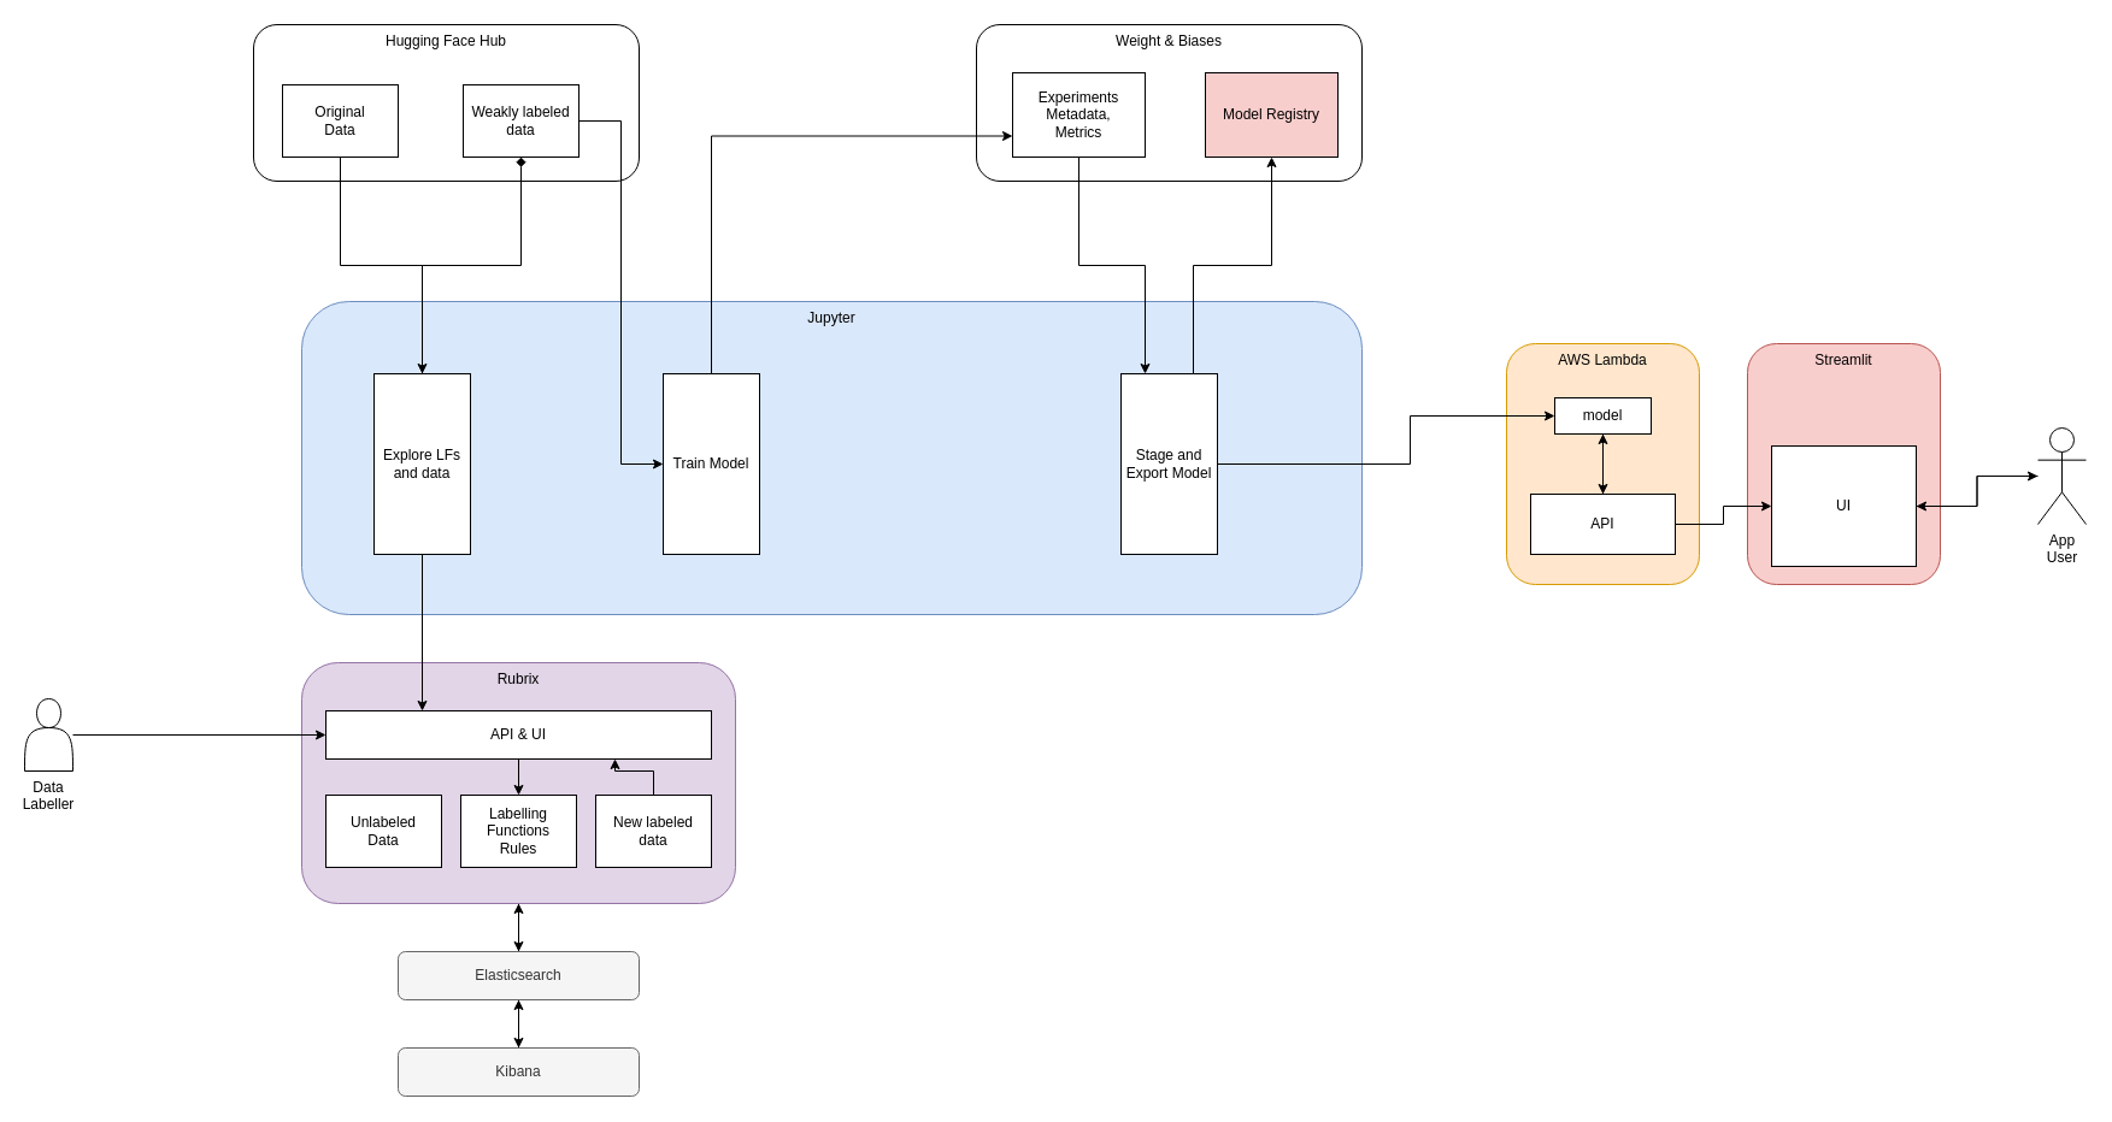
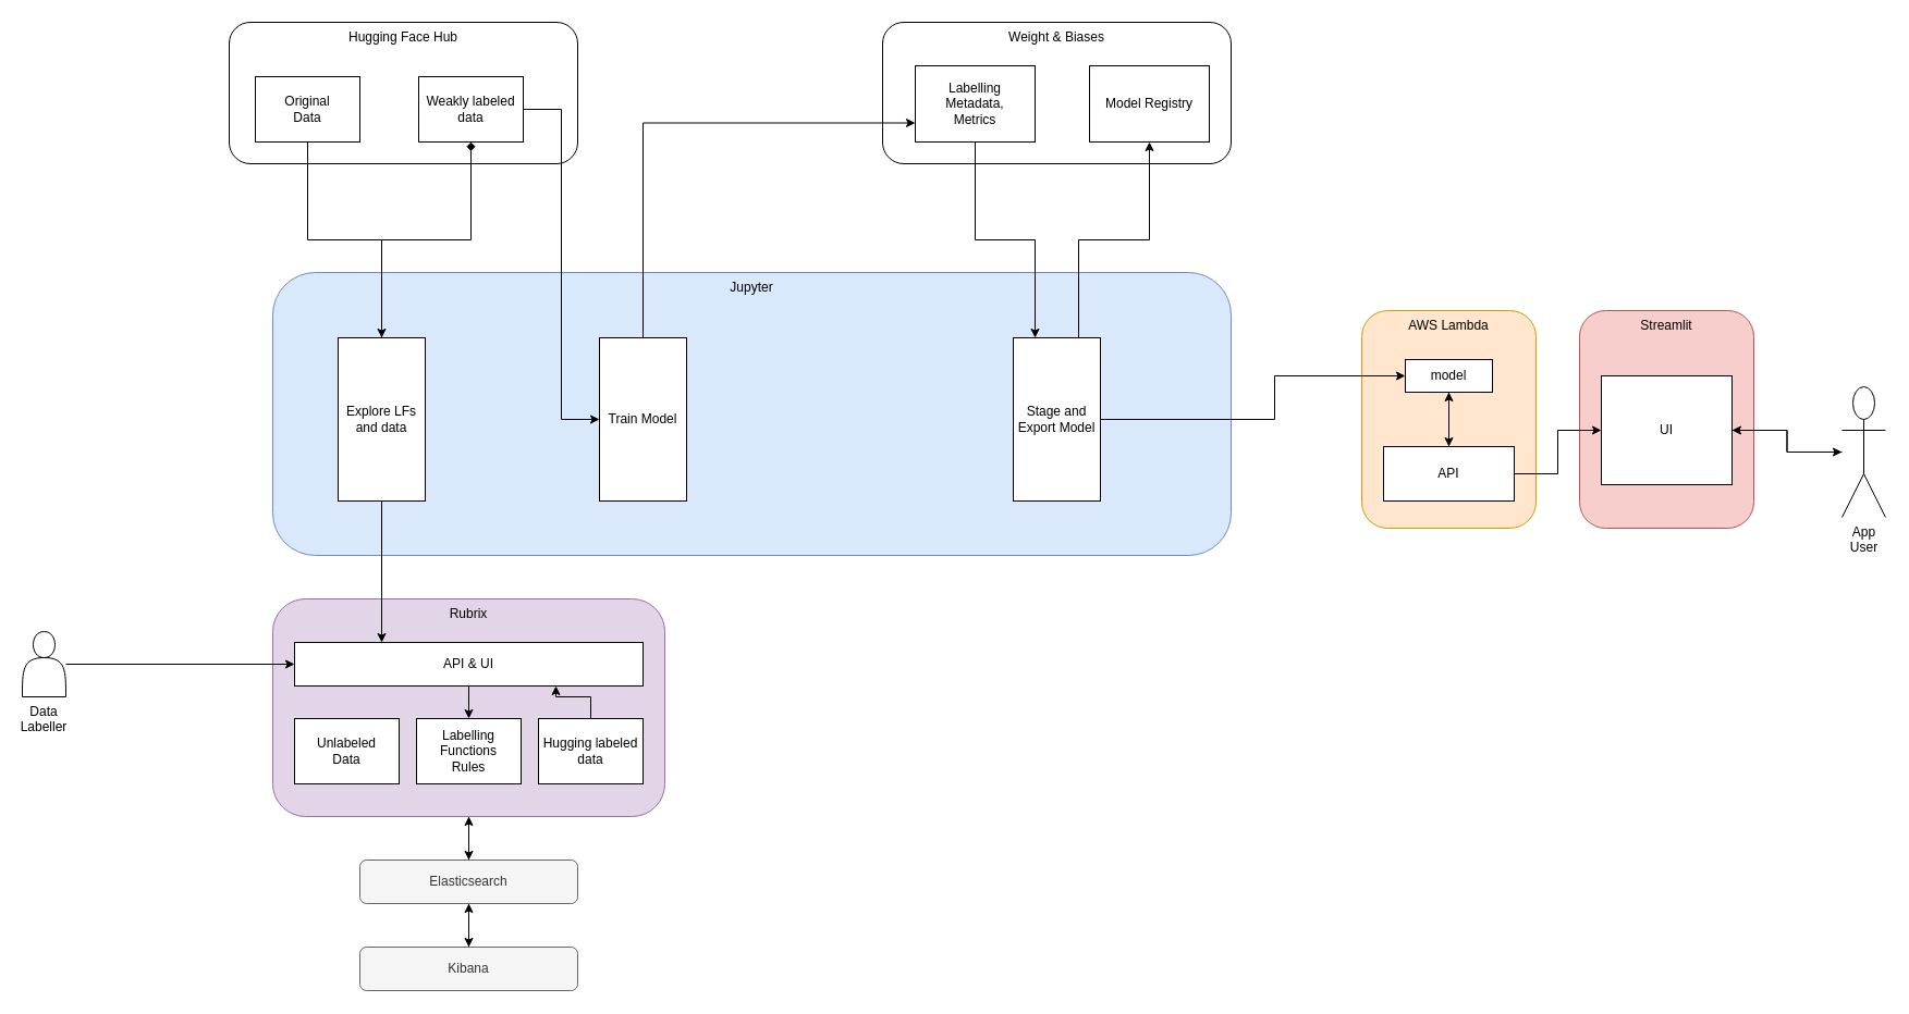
  <mxCell id="0" />
  <mxCell id="1" parent="0" />
  <mxCell id="2" value="Streamlit" style="rounded=1;whiteSpace=wrap;html=1;fillColor=#f8cecc;strokeColor=#b85450;verticalAlign=top;" vertex="1" parent="1"><mxGeometry x="1450" y="285" width="160" height="200" as="geometry" /></mxCell>
  <mxCell id="3" style="edgeStyle=orthogonalEdgeStyle;rounded=0;orthogonalLoop=1;jettySize=auto;html=1;entryX=0.5;entryY=0;entryDx=0;entryDy=0;" edge="1" parent="1" source="4" target="7"><mxGeometry relative="1" as="geometry" /></mxCell>
  <mxCell id="4" value="Rubrix" style="rounded=1;whiteSpace=wrap;html=1;fillColor=#e1d5e7;strokeColor=#9673a6;verticalAlign=top;" vertex="1" parent="1"><mxGeometry x="250" y="550" width="360" height="200" as="geometry" /></mxCell>
  <mxCell id="5" style="edgeStyle=orthogonalEdgeStyle;rounded=0;orthogonalLoop=1;jettySize=auto;html=1;entryX=0.5;entryY=0;entryDx=0;entryDy=0;" edge="1" parent="1" source="7" target="9"><mxGeometry relative="1" as="geometry" /></mxCell>
  <mxCell id="6" style="edgeStyle=orthogonalEdgeStyle;rounded=0;orthogonalLoop=1;jettySize=auto;html=1;entryX=0.5;entryY=1;entryDx=0;entryDy=0;" edge="1" parent="1" source="7" target="4"><mxGeometry relative="1" as="geometry" /></mxCell>
  <mxCell id="7" value="Elasticsearch" style="rounded=1;whiteSpace=wrap;html=1;fillColor=#f5f5f5;fontColor=#333333;strokeColor=#666666;" vertex="1" parent="1"><mxGeometry x="330" y="790" width="200" height="40" as="geometry" /></mxCell>
  <mxCell id="8" style="edgeStyle=orthogonalEdgeStyle;rounded=0;orthogonalLoop=1;jettySize=auto;html=1;entryX=0.5;entryY=1;entryDx=0;entryDy=0;" edge="1" parent="1" source="9" target="7"><mxGeometry relative="1" as="geometry" /></mxCell>
  <mxCell id="9" value="Kibana" style="rounded=1;whiteSpace=wrap;html=1;fillColor=#f5f5f5;fontColor=#333333;strokeColor=#666666;" vertex="1" parent="1"><mxGeometry x="330" y="870" width="200" height="40" as="geometry" /></mxCell>
  <mxCell id="10" value="AWS Lambda" style="rounded=1;whiteSpace=wrap;html=1;fillColor=#ffe6cc;strokeColor=#d79b00;verticalAlign=top;" vertex="1" parent="1"><mxGeometry x="1250" y="285" width="160" height="200" as="geometry" /></mxCell>
  <mxCell id="11" style="edgeStyle=orthogonalEdgeStyle;rounded=0;orthogonalLoop=1;jettySize=auto;html=1;" edge="1" parent="1" source="12" target="14"><mxGeometry relative="1" as="geometry" /></mxCell>
  <mxCell id="12" value="model" style="rounded=0;whiteSpace=wrap;html=1;" vertex="1" parent="1"><mxGeometry x="1290" y="330" width="80" height="30" as="geometry" /></mxCell>
  <mxCell id="13" style="edgeStyle=orthogonalEdgeStyle;rounded=0;orthogonalLoop=1;jettySize=auto;html=1;entryX=0.5;entryY=1;entryDx=0;entryDy=0;" edge="1" parent="1" source="14" target="12"><mxGeometry relative="1" as="geometry" /></mxCell>
  <mxCell id="14" value="API" style="rounded=0;whiteSpace=wrap;html=1;" vertex="1" parent="1"><mxGeometry x="1270" y="410" width="120" height="50" as="geometry" /></mxCell>
  <mxCell id="15" style="edgeStyle=orthogonalEdgeStyle;rounded=0;orthogonalLoop=1;jettySize=auto;html=1;exitX=1;exitY=0.5;exitDx=0;exitDy=0;" edge="1" parent="1" source="16" target="19"><mxGeometry relative="1" as="geometry" /></mxCell>
- <mxCell id="16" value="UI" style="rounded=0;whiteSpace=wrap;html=1;" vertex="1" parent="1"><mxGeometry x="1470" y="370" width="120" height="100" as="geometry" /></mxCell>
+ <mxCell id="16" value="UI" style="rounded=0;whiteSpace=wrap;html=1;" vertex="1" parent="1"><mxGeometry x="1470" y="345" width="120" height="100" as="geometry" /></mxCell>
  <mxCell id="17" style="edgeStyle=orthogonalEdgeStyle;rounded=0;orthogonalLoop=1;jettySize=auto;html=1;entryX=0;entryY=0.5;entryDx=0;entryDy=0;" edge="1" parent="1" source="14" target="16"><mxGeometry relative="1" as="geometry" /></mxCell>
  <mxCell id="18" style="edgeStyle=orthogonalEdgeStyle;rounded=0;orthogonalLoop=1;jettySize=auto;html=1;entryX=1;entryY=0.5;entryDx=0;entryDy=0;" edge="1" parent="1" source="19" target="16"><mxGeometry relative="1" as="geometry" /></mxCell>
- <mxCell id="19" value="App&lt;br&gt;User" style="shape=umlActor;verticalLabelPosition=bottom;verticalAlign=top;html=1;outlineConnect=0;" vertex="1" parent="1"><mxGeometry x="1691" y="355" width="40" height="80" as="geometry" /></mxCell>
+ <mxCell id="19" value="App&lt;br&gt;User" style="shape=umlActor;verticalLabelPosition=bottom;verticalAlign=top;html=1;outlineConnect=0;" vertex="1" parent="1"><mxGeometry x="1691" y="355" width="40" height="120" as="geometry" /></mxCell>
  <mxCell id="20" value="Jupyter" style="rounded=1;whiteSpace=wrap;html=1;fillColor=#dae8fc;strokeColor=#6c8ebf;verticalAlign=top;" vertex="1" parent="1"><mxGeometry x="250" y="250" width="880" height="260" as="geometry" /></mxCell>
  <mxCell id="21" value="Labelling Functions&lt;br&gt;Rules" style="rounded=0;whiteSpace=wrap;html=1;" vertex="1" parent="1"><mxGeometry x="382" y="660" width="96" height="60" as="geometry" /></mxCell>
  <mxCell id="22" style="edgeStyle=orthogonalEdgeStyle;rounded=0;orthogonalLoop=1;jettySize=auto;html=1;entryX=0.5;entryY=0;entryDx=0;entryDy=0;" edge="1" parent="1" source="23" target="21"><mxGeometry relative="1" as="geometry" /></mxCell>
  <mxCell id="23" value="API &amp;amp; UI" style="rounded=0;whiteSpace=wrap;html=1;" vertex="1" parent="1"><mxGeometry x="270" y="590" width="320" height="40" as="geometry" /></mxCell>
  <mxCell id="24" style="edgeStyle=orthogonalEdgeStyle;rounded=0;orthogonalLoop=1;jettySize=auto;html=1;entryX=0;entryY=0.5;entryDx=0;entryDy=0;" edge="1" parent="1" source="25" target="23"><mxGeometry relative="1" as="geometry" /></mxCell>
  <mxCell id="25" value="Data&lt;br&gt;Labeller" style="shape=actor;whiteSpace=wrap;html=1;verticalAlign=top;labelPosition=center;verticalLabelPosition=bottom;align=center;" vertex="1" parent="1"><mxGeometry x="20" y="580" width="40" height="60" as="geometry" /></mxCell>
  <mxCell id="26" value="Unlabeled&lt;br&gt;Data" style="rounded=0;whiteSpace=wrap;html=1;" vertex="1" parent="1"><mxGeometry x="270" y="660" width="96" height="60" as="geometry" /></mxCell>
  <mxCell id="27" style="edgeStyle=orthogonalEdgeStyle;rounded=0;orthogonalLoop=1;jettySize=auto;html=1;entryX=0.25;entryY=0;entryDx=0;entryDy=0;" edge="1" parent="1" source="28" target="23"><mxGeometry relative="1" as="geometry" /></mxCell>
  <mxCell id="28" value="Explore LFs and data" style="rounded=0;whiteSpace=wrap;html=1;" vertex="1" parent="1"><mxGeometry x="310" width="80" height="150" as="geometry" y="310" /></mxCell>
  <mxCell id="29" value="Train Model" style="rounded=0;whiteSpace=wrap;html=1;" vertex="1" parent="1"><mxGeometry x="550" width="80" height="150" as="geometry" y="310" /></mxCell>
  <mxCell id="30" value="Hugging Face Hub" style="rounded=1;whiteSpace=wrap;html=1;verticalAlign=top;" vertex="1" parent="1"><mxGeometry x="210" y="20" width="320" height="130" as="geometry" /></mxCell>
  <mxCell id="31" style="edgeStyle=orthogonalEdgeStyle;rounded=0;orthogonalLoop=1;jettySize=auto;html=1;exitX=0.5;exitY=1;exitDx=0;exitDy=0;entryX=0.5;entryY=0;entryDx=0;entryDy=0;" edge="1" parent="1" source="32" target="28"><mxGeometry relative="1" as="geometry" /></mxCell>
  <mxCell id="32" value="Original&lt;br&gt;Data" style="rounded=0;whiteSpace=wrap;html=1;" vertex="1" parent="1"><mxGeometry x="234" y="70" width="96" height="60" as="geometry" /></mxCell>
  <mxCell id="33" style="edgeStyle=orthogonalEdgeStyle;rounded=0;orthogonalLoop=1;jettySize=auto;html=1;exitX=1;exitY=0.5;exitDx=0;exitDy=0;entryX=0;entryY=0.5;entryDx=0;entryDy=0;" edge="1" parent="1" source="34" target="29"><mxGeometry relative="1" as="geometry" /></mxCell>
  <mxCell id="34" value="Weakly labeled data" style="rounded=0;whiteSpace=wrap;html=1;" vertex="1" parent="1"><mxGeometry x="384" y="70" width="96" height="60" as="geometry" /></mxCell>
  <mxCell id="35" style="edgeStyle=orthogonalEdgeStyle;rounded=0;orthogonalLoop=1;jettySize=auto;html=1;entryX=0.5;entryY=1;entryDx=0;entryDy=0;endArrow=diamond;" edge="1" parent="1" source="28" target="34"><mxGeometry relative="1" as="geometry" /></mxCell>
  <mxCell id="36" style="edgeStyle=orthogonalEdgeStyle;rounded=0;orthogonalLoop=1;jettySize=auto;html=1;entryX=0;entryY=0.5;entryDx=0;entryDy=0;" edge="1" parent="1" source="37" target="12"><mxGeometry relative="1" as="geometry"><Array as="points"><mxPoint x="1170" y="385" /><mxPoint x="1170" y="345" /></Array></mxGeometry></mxCell>
  <mxCell id="37" value="Stage and Export Model" style="rounded=0;whiteSpace=wrap;html=1;" vertex="1" parent="1"><mxGeometry x="930" width="80" height="150" as="geometry" y="310" /></mxCell>
  <mxCell id="38" value="Weight &amp;amp; Biases" style="rounded=1;whiteSpace=wrap;html=1;verticalAlign=top;" vertex="1" parent="1"><mxGeometry x="810" y="20" width="320" height="130" as="geometry" /></mxCell>
  <mxCell id="39" style="edgeStyle=orthogonalEdgeStyle;rounded=0;orthogonalLoop=1;jettySize=auto;html=1;exitX=0.5;exitY=1;exitDx=0;exitDy=0;entryX=0.25;entryY=0;entryDx=0;entryDy=0;" edge="1" parent="1" source="40" target="37"><mxGeometry relative="1" as="geometry" /></mxCell>
- <mxCell id="40" value="Experiments&lt;br&gt;Metadata,&lt;br&gt;Metrics" style="rounded=0;whiteSpace=wrap;html=1;" vertex="1" parent="1"><mxGeometry x="840" y="60" width="110" height="70" as="geometry" /></mxCell>
- <mxCell id="41" value="Model Registry" style="rounded=0;whiteSpace=wrap;html=1;fillColor=#f8cecc;" vertex="1" parent="1"><mxGeometry x="1000" y="60" width="110" height="70" as="geometry" /></mxCell>
+ <mxCell id="40" value="Labelling&lt;br&gt;Metadata,&lt;br&gt;Metrics" style="rounded=0;whiteSpace=wrap;html=1;" vertex="1" parent="1"><mxGeometry x="840" y="60" width="110" height="70" as="geometry" /></mxCell>
+ <mxCell id="41" value="Model Registry" style="rounded=0;whiteSpace=wrap;html=1;" vertex="1" parent="1"><mxGeometry x="1000" y="60" width="110" height="70" as="geometry" /></mxCell>
  <mxCell id="42" style="edgeStyle=orthogonalEdgeStyle;rounded=0;orthogonalLoop=1;jettySize=auto;html=1;entryX=0;entryY=0.75;entryDx=0;entryDy=0;exitX=0.5;exitY=0;exitDx=0;exitDy=0;" edge="1" parent="1" source="29" target="40"><mxGeometry relative="1" as="geometry" /></mxCell>
  <mxCell id="43" style="edgeStyle=orthogonalEdgeStyle;rounded=0;orthogonalLoop=1;jettySize=auto;html=1;exitX=0.75;exitY=0;exitDx=0;exitDy=0;entryX=0.5;entryY=1;entryDx=0;entryDy=0;" edge="1" parent="1" source="37" target="41"><mxGeometry relative="1" as="geometry" /></mxCell>
  <mxCell id="44" style="edgeStyle=orthogonalEdgeStyle;rounded=0;orthogonalLoop=1;jettySize=auto;html=1;entryX=0.75;entryY=1;entryDx=0;entryDy=0;" edge="1" parent="1" source="45" target="23"><mxGeometry relative="1" as="geometry" /></mxCell>
- <mxCell id="45" value="New labeled&lt;br&gt;data" style="rounded=0;whiteSpace=wrap;html=1;" vertex="1" parent="1"><mxGeometry x="494" y="660" width="96" height="60" as="geometry" /></mxCell>
+ <mxCell id="45" value="Hugging labeled&lt;br&gt;data" style="rounded=0;whiteSpace=wrap;html=1;" vertex="1" parent="1"><mxGeometry x="494" y="660" width="96" height="60" as="geometry" /></mxCell>
